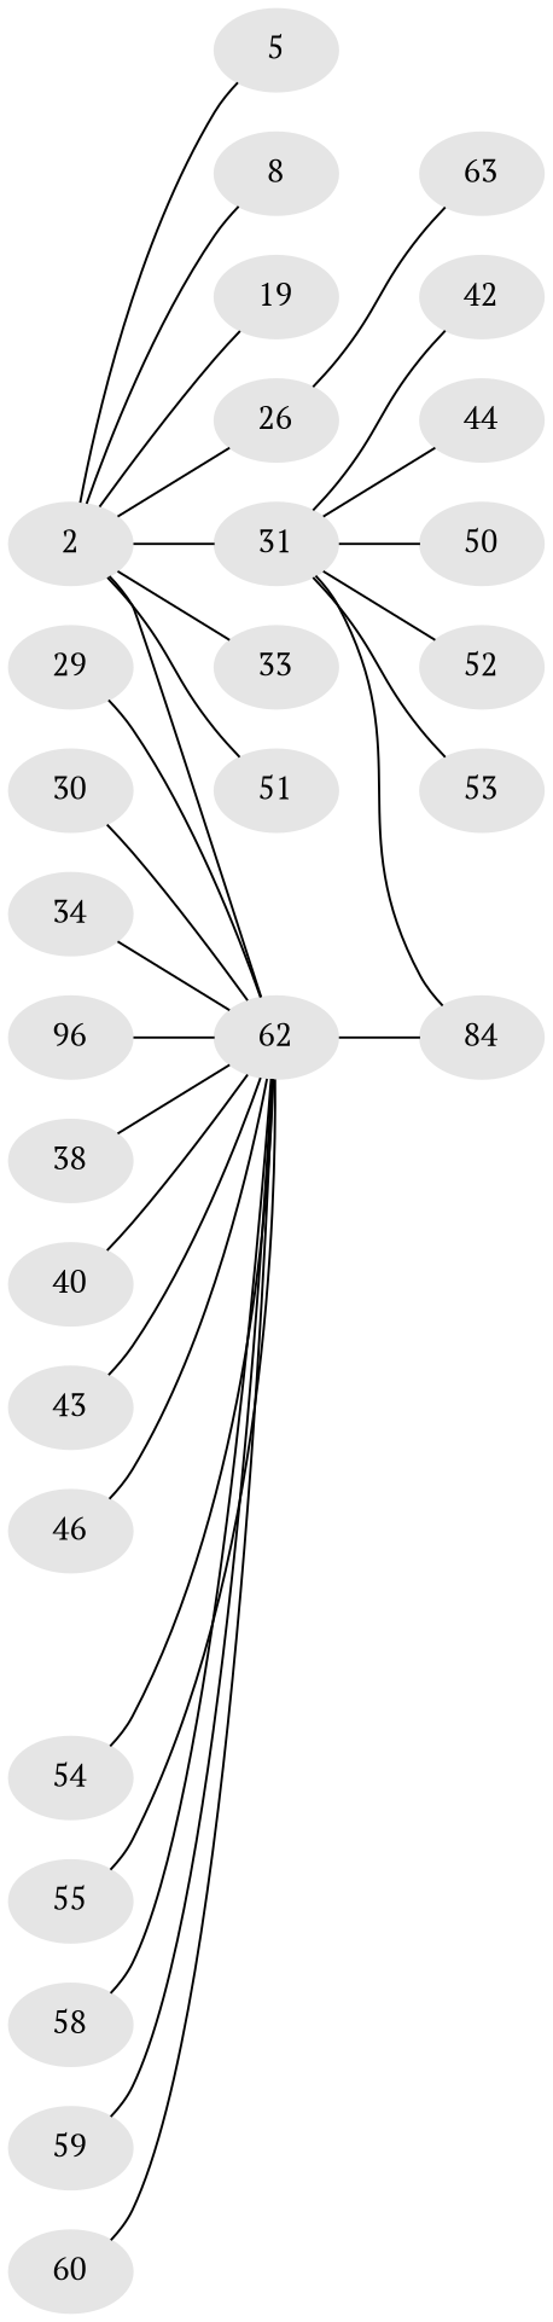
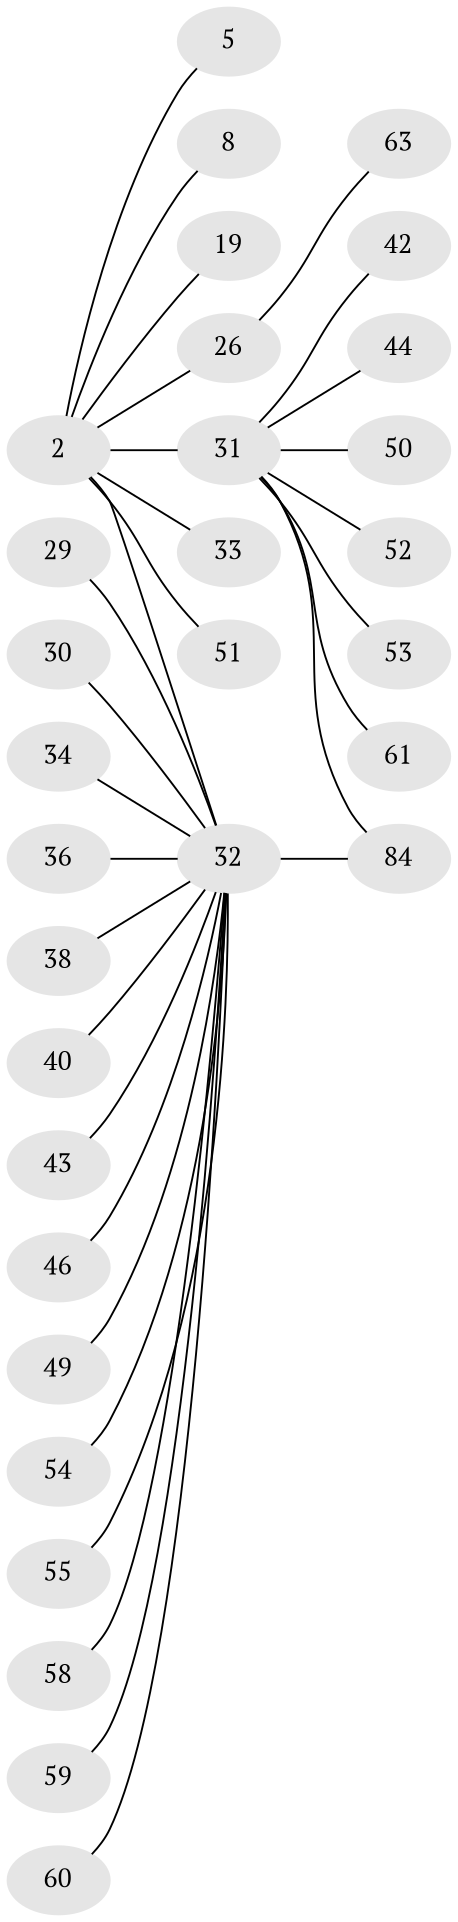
  graph {
    fontname="PT Serif"
    rankdir=LR
    node [color=gray90 fontname="PT Serif" style=filled]
    edge [fontname="PT Serif"]
    2
    5
    8
    19
    26
    31 [super="+9+14"]
    33 [super="+11"]
    51
-   62 [super="+32+21+7+13+15+16+20+22+23+24+25+48"]
+   62 [super="+32+21+7+13+15+16+20+22+23+24+25+48" label=32]
    63
    42
    44
    50
    52 [super="+45"]
    53
+   61
    n17 [label=84 super="+12+57"]
    29 [super="+4"]
    30
    34
-   36 [label=96]
+   36
    38
    40
    43
    46 [super="+37"]
+   49
    54 [super="+17+39"]
    55
    58
    59
    60 [super="+56"]
    2 -- 5
    2 -- 8
    2 -- 19
    2 -- 26
    2 -- 31 [weight=3]
    2 -- 33
    2 -- 51
    2 -- 62 [weight=6]
    26 -- 63
    31 -- 42
    31 -- 44
    31 -- 50
    31 -- 52
    31 -- 53
+   31 -- 61
    31 -- n17
    62 -- n17
    29 -- 62
    30 -- 62
    34 -- 62
    36 -- 62
    38 -- 62
    40 -- 62
    43 -- 62
    46 -- 62
+   49 -- 62
    54 -- 62
    55 -- 62
    58 -- 62
    59 -- 62
    60 -- 62
  }
